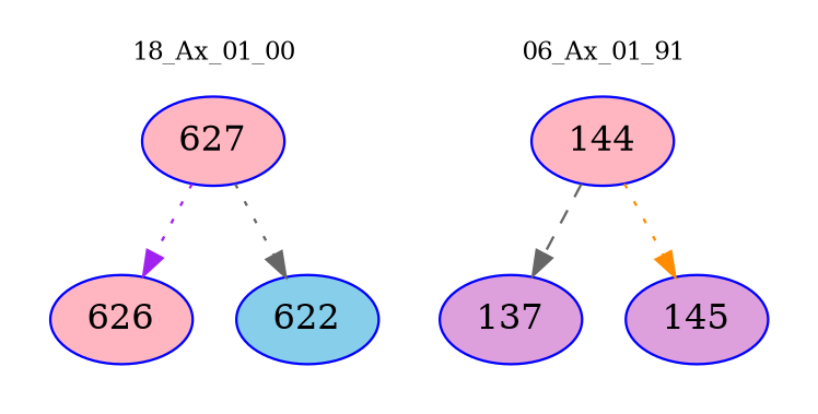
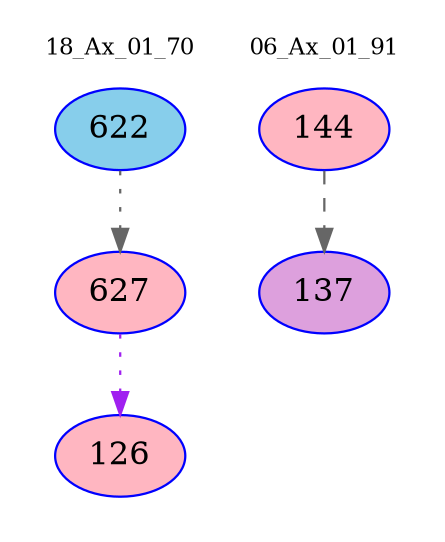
  digraph {
    node [color=blue fillcolor=lightpink style=filled]
    edge [color=gray40 style=dotted]
    n1 [label=627]
-   n2 [label=626]
+   n2 [label=126]
    n3 [fillcolor=skyblue label=622]
    n4 [label=144]
    n5 [fillcolor=plum label=137]
-   n6 [fillcolor=plum label=145]
    subgraph cluster_1 {
      color=white
      fontsize=10
-     label="18_Ax_01_00"
+     label="18_Ax_01_70"
      n1
      n2
      n3
    }
    subgraph cluster_2 {
      color=white
      fontsize=10
      label="06_Ax_01_91"
      n4
      n5
-     n6
    }
    n1 -> n2 [color=purple]
-   n1 -> n3
+   n3 -> n1
    n4 -> n5 [style=dashed]
-   n4 -> n6 [color=darkorange]
  }
